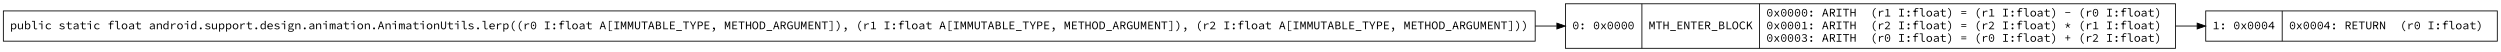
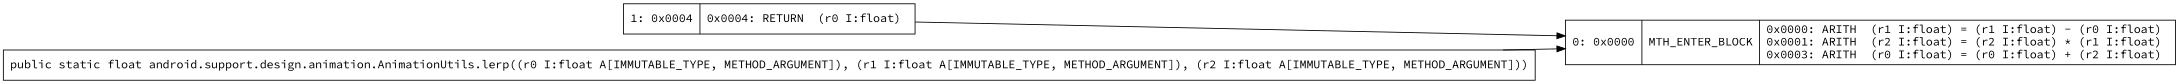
  digraph {
    rankdir=LR
    fontname="Source Code Pro"
    node [shape=record fontname="Source Code Pro"]
    edge [fontname="Source Code Pro"]
    n1 [label="{0\:\ 0x0000|MTH_ENTER_BLOCK\l|0x0000: ARITH  (r1 I:float) = (r1 I:float) \- (r0 I:float) \l0x0001: ARITH  (r2 I:float) = (r2 I:float) * (r1 I:float) \l0x0003: ARITH  (r0 I:float) = (r0 I:float) + (r2 I:float) \l}"]
    n2 [label="{1\:\ 0x0004|0x0004: RETURN  (r0 I:float) \l}"]
    n3 [label="{public static float android.support.design.animation.AnimationUtils.lerp((r0 I:float A[IMMUTABLE_TYPE, METHOD_ARGUMENT]), (r1 I:float A[IMMUTABLE_TYPE, METHOD_ARGUMENT]), (r2 I:float A[IMMUTABLE_TYPE, METHOD_ARGUMENT])) }"]
-   n1 -> n2
+   n2 -> n1
    n3 -> n1
  }
